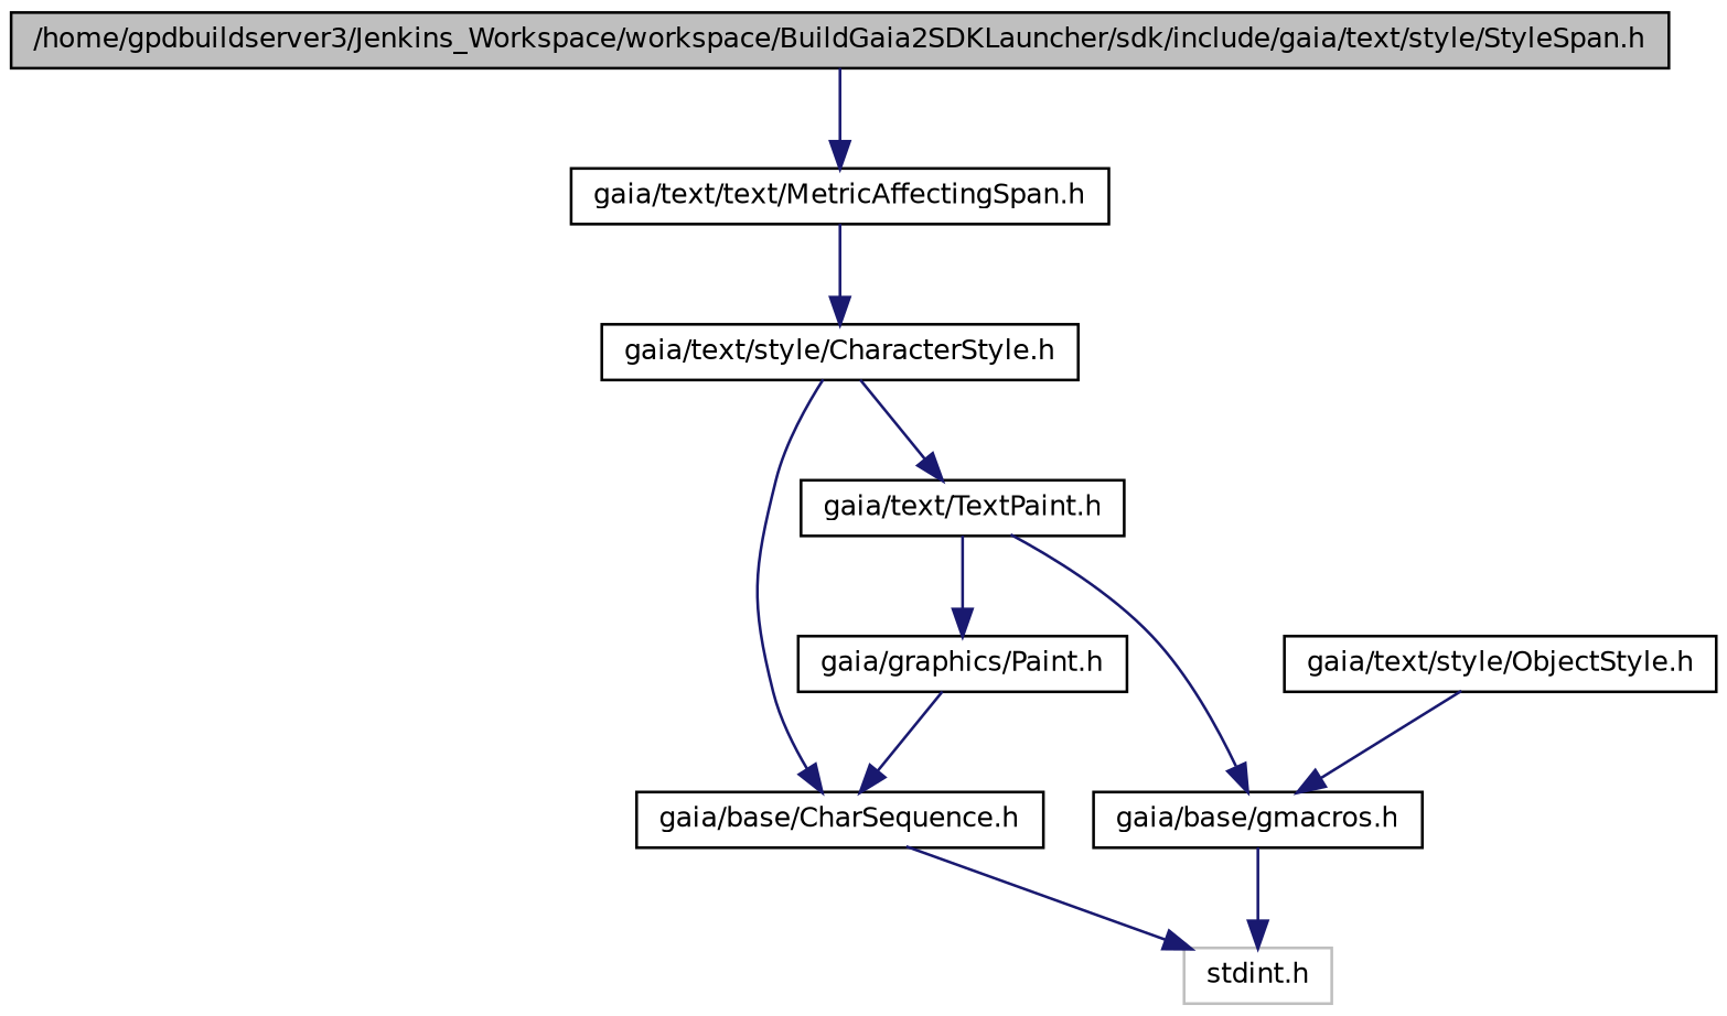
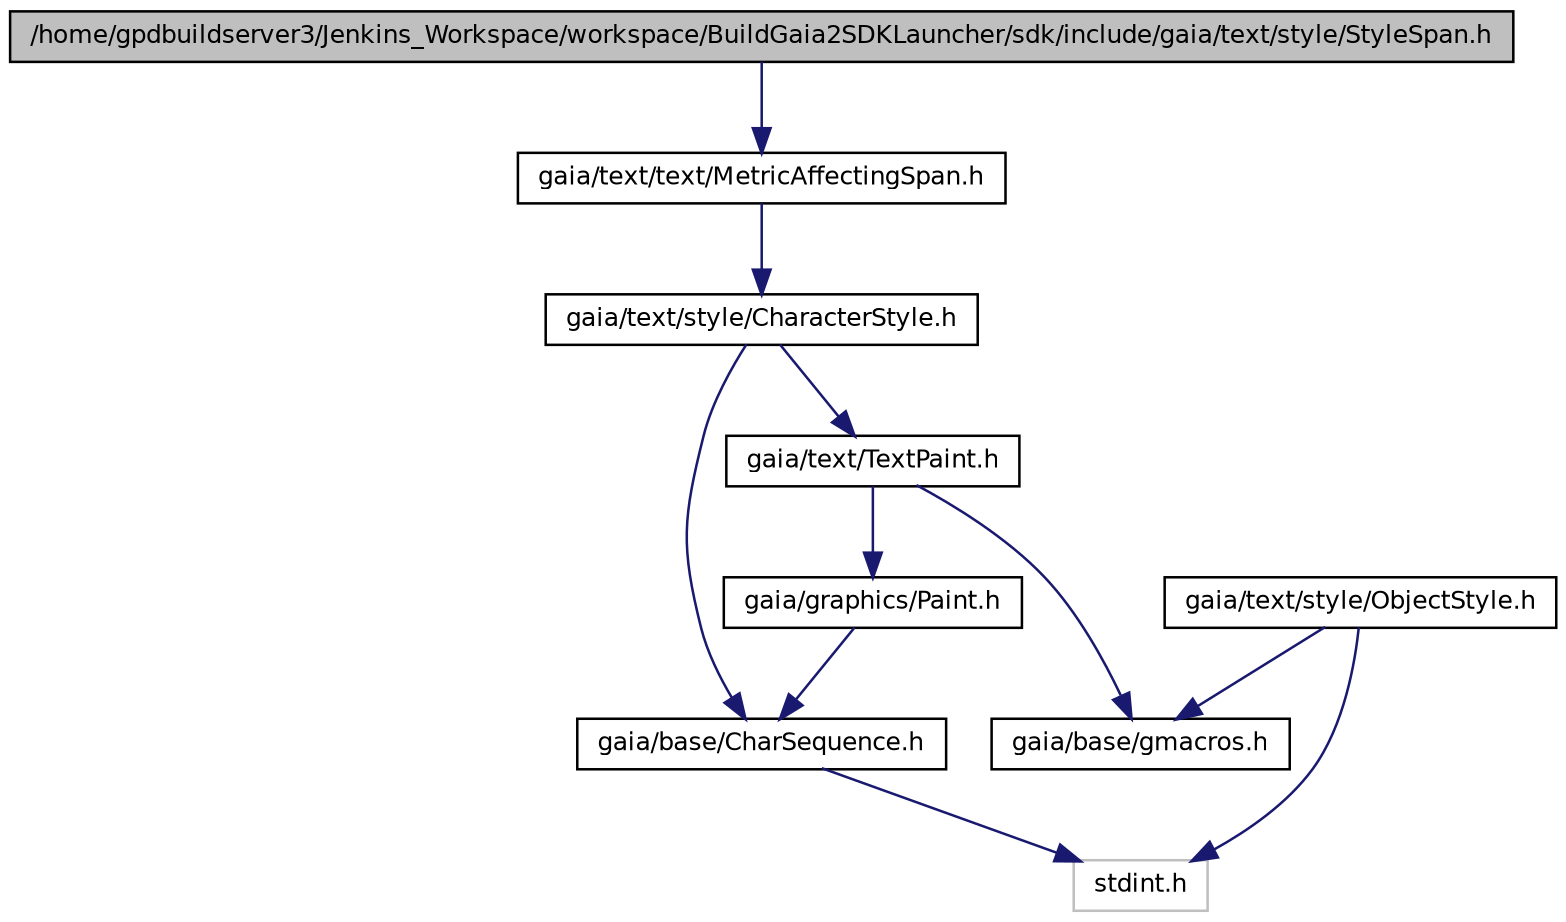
  digraph {
    node [color=black fillcolor=white fontname=Helvetica fontsize=10 shape=record style=filled]
    edge [color=midnightblue fontname=Helvetica fontsize=10 labelfontname=Helvetica labelfontsize=10 style=solid]
    n1 [fillcolor=grey75 fontcolor=black height=0.2 label="/home/gpdbuildserver3/Jenkins_Workspace/workspace/BuildGaia2SDKLauncher/sdk/include/gaia/text/style/StyleSpan.h" width=0.4]
    n2 [height=0.2 label="gaia/text/text/MetricAffectingSpan.h" width=0.4]
    n3 [height=0.2 label="gaia/text/style/CharacterStyle.h" width=0.4]
    n4 [height=0.2 label="gaia/text/TextPaint.h" width=0.4]
    n5 [height=0.2 label="gaia/base/CharSequence.h" width=0.4]
    n6 [height=0.2 label="gaia/text/style/ObjectStyle.h" width=0.4]
    n7 [color=grey75 height=0.2 label="stdint.h" width=0.4]
    n8 [height=0.2 label="gaia/base/gmacros.h" width=0.4]
    n9 [height=0.2 label="gaia/graphics/Paint.h" width=0.4]
    n1 -> n2
    n2 -> n3
    n3 -> n4
    n3 -> n5
    n4 -> n8
    n4 -> n9
    n5 -> n7
-   n8 -> n7
+   n6 -> n7
    n6 -> n8
    n9 -> n5
  }
